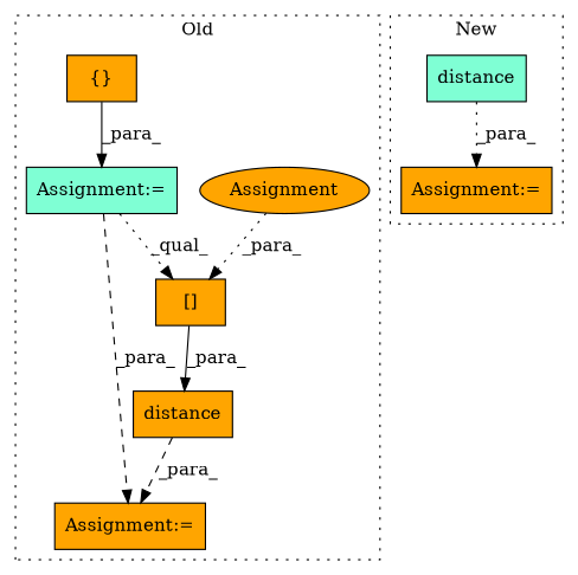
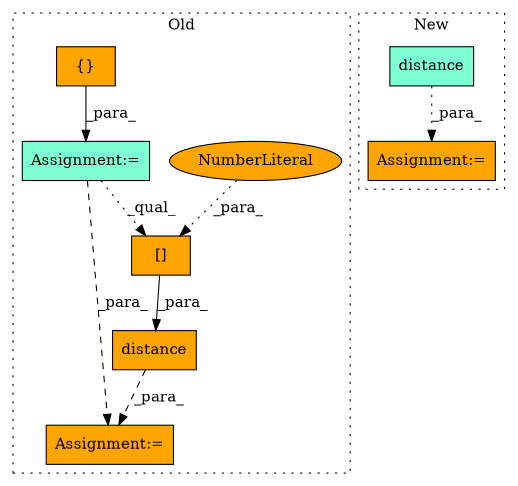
  digraph {
    node [a=7 l="9,1" shape=box style=filled fillcolor=orange]
    edge [style=dotted]
    n1 [a=32 label=distance s="2803,2819"]
    n2 [l=17 label="Assignment:=" s=2760]
    n3 [a=2 l="5,1" label="[]" s="2812,2818"]
-   n4 [a=34 l=1 label=Assignment s=2817 shape=ellipse]
+   n4 [a=34 l=1 label=NumberLiteral s=2817 shape=ellipse]
    n5 [a=4 l="1,1" label="{}" s="2669,2694"]
    n6 [l=24 label="Assignment:=" s=2879 fillcolor=aquamarine]
    n7 [a=32 label=distance s="2858,2871" fillcolor=aquamarine]
    n8 [l=15 label="Assignment:=" s=2801]
    subgraph cluster_1 {
      label=Old
      style=dotted
      n1
      n2
      n3
      n4
      n5
      n6
    }
    subgraph cluster_2 {
      label=New
      style=dotted
      n7
      n8
    }
    n1 -> n2 [label=_para_ style=dashed]
    n3 -> n1 [label=_para_ style=solid]
    n4 -> n3 [label=_para_]
    n5 -> n6 [label=_para_ style=solid]
    n6 -> n2 [label=_para_ style=dashed]
    n6 -> n3 [label=_qual_]
    n7 -> n8 [label=_para_]
  }
